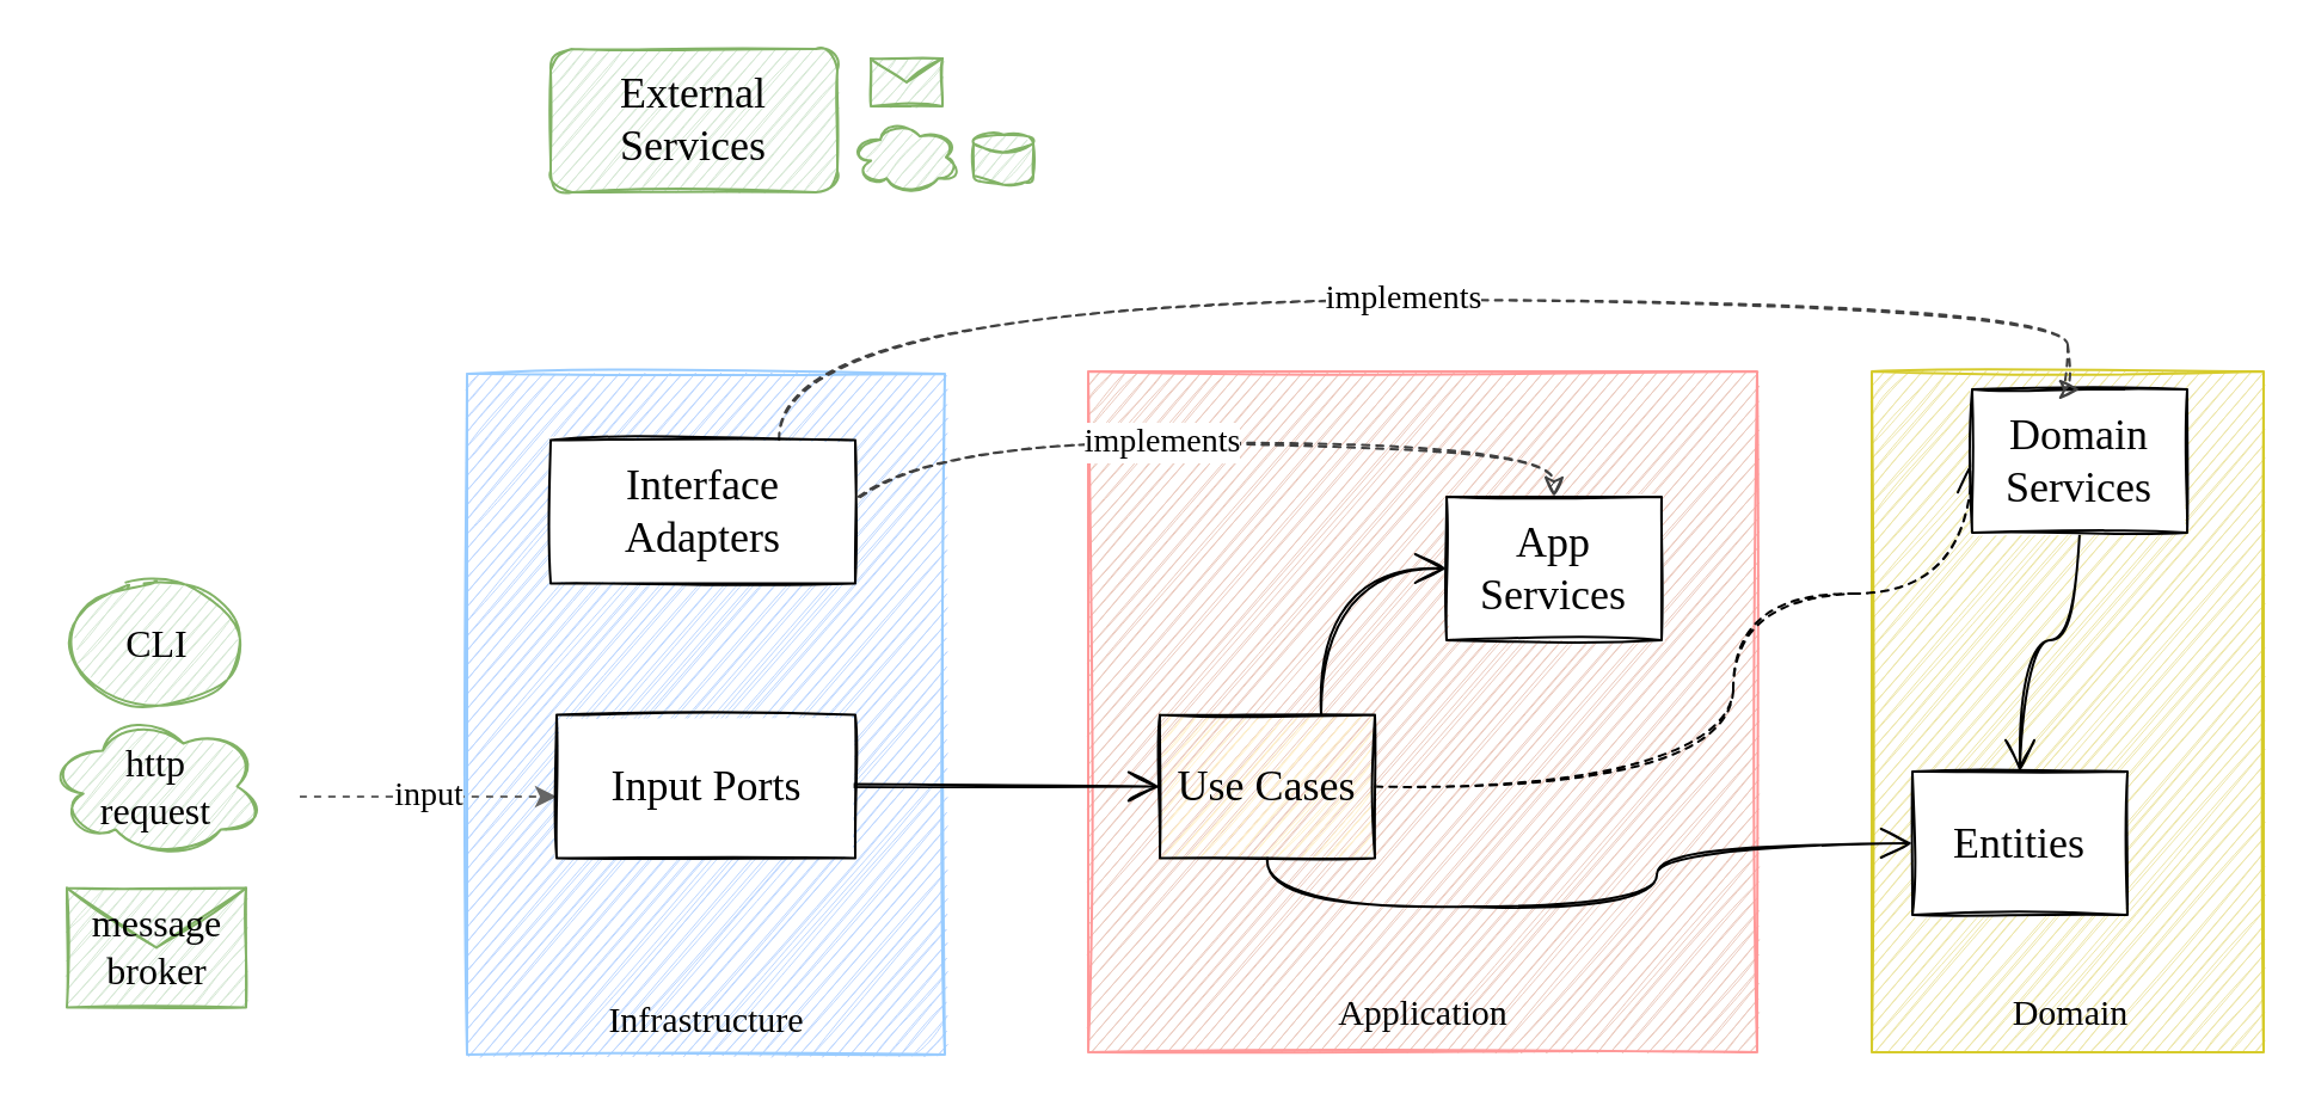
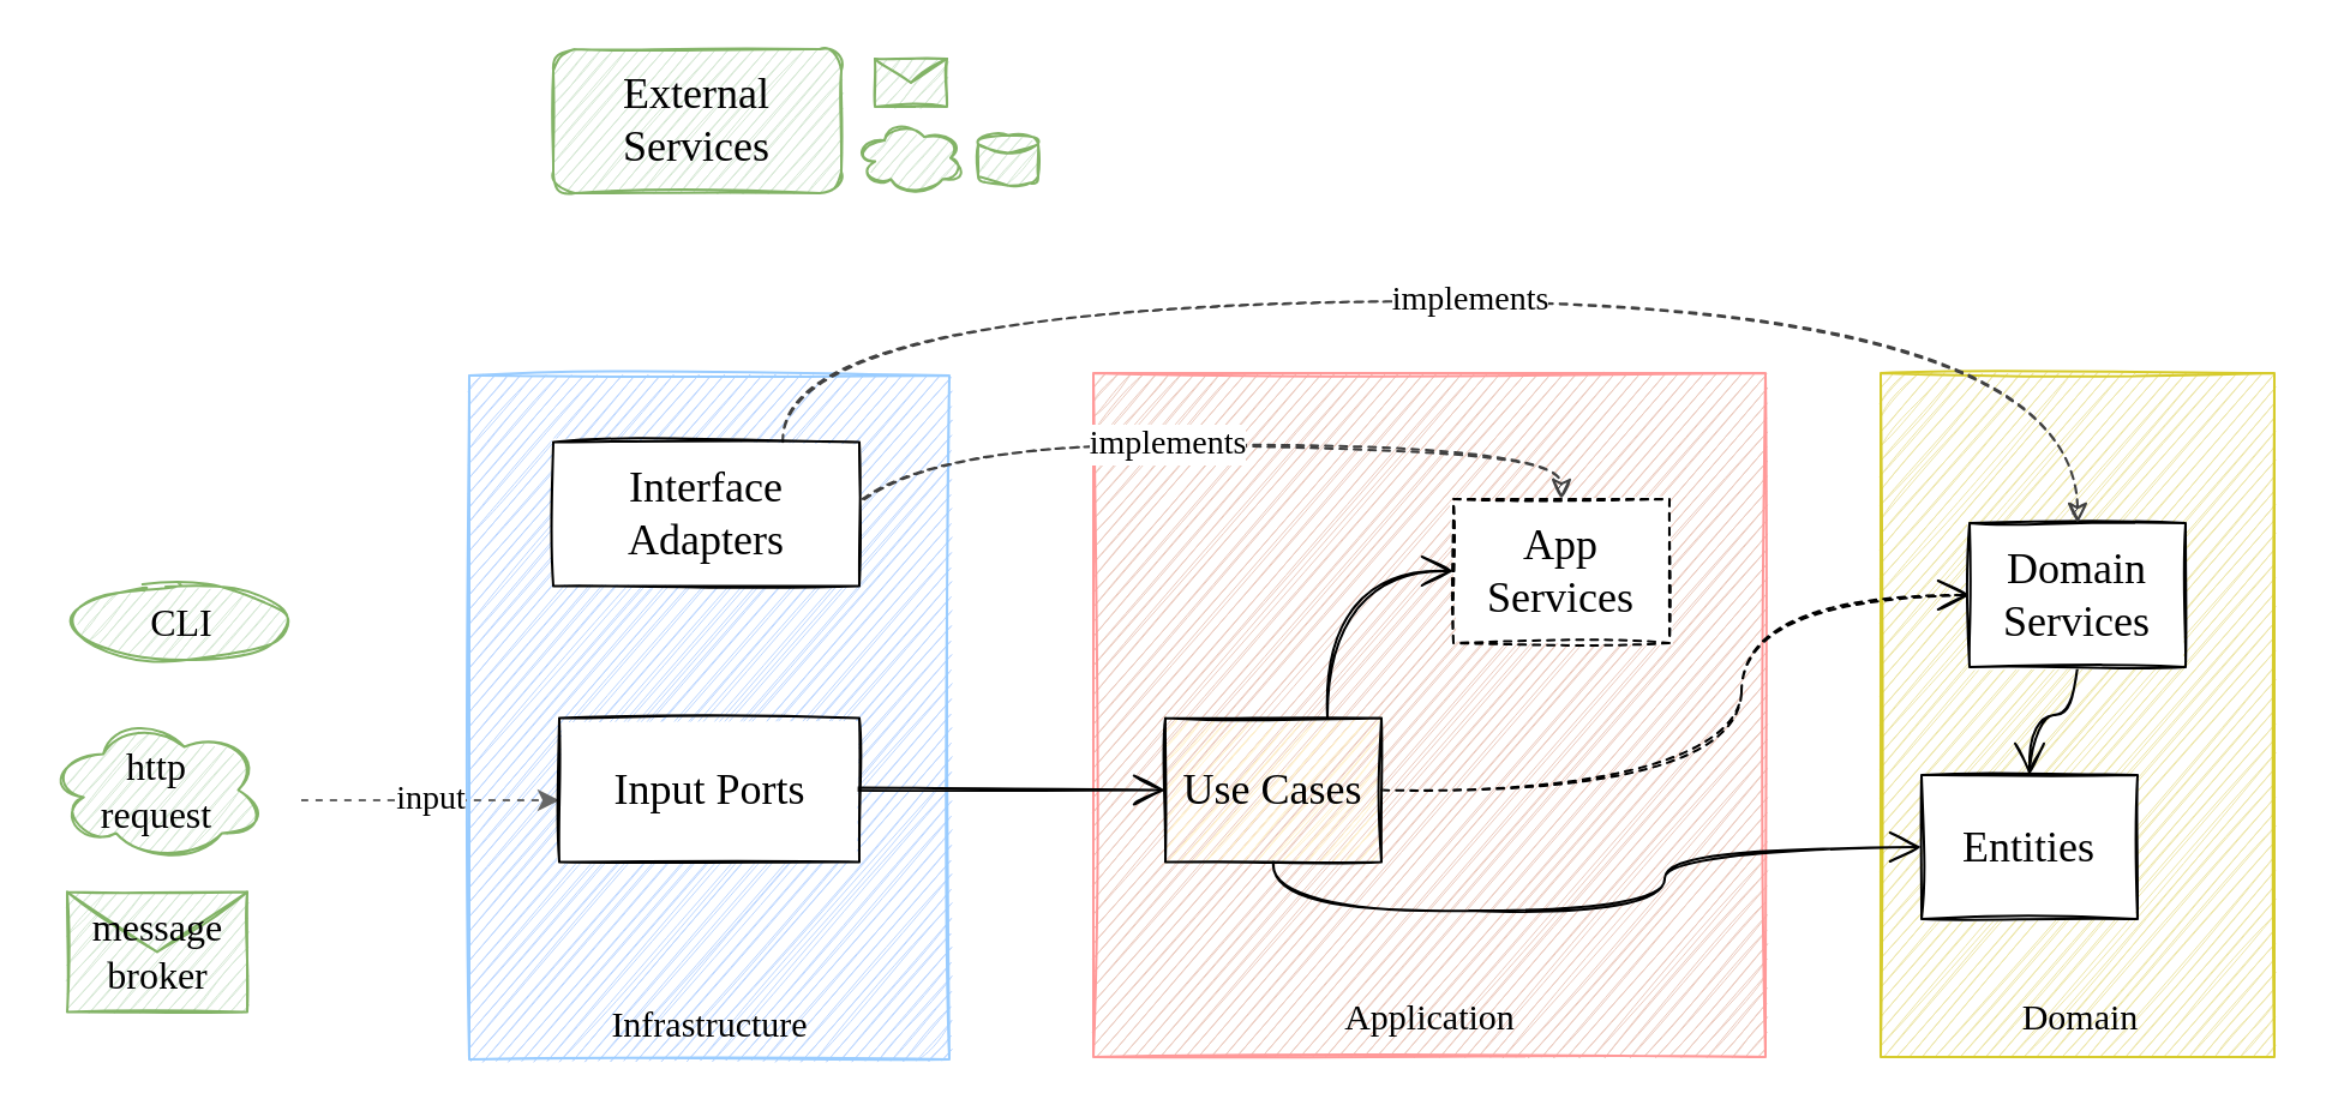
  <mxCell id="0" />
  <mxCell id="1" parent="0" />
  <mxCell id="2" value="" style="rounded=0;whiteSpace=wrap;html=1;sketch=1;perimeterSpacing=4;strokeWidth=1;fontFamily=Kalam;fontStyle=0;fillStyle=auto;strokeColor=#99CCFF;fillColor=#BDD7FF;" parent="1" vertex="1"><mxGeometry x="195" y="156" width="200" height="285" as="geometry" /></mxCell>
  <mxCell id="3" value="" style="rounded=0;whiteSpace=wrap;html=1;sketch=1;perimeterSpacing=4;strokeWidth=1;fontFamily=Kalam;fontStyle=0;fillStyle=auto;fillColor=#EBCABE;strokeColor=#FF9999;" parent="1" vertex="1"><mxGeometry x="455" y="155" width="280" height="285" as="geometry" /></mxCell>
  <mxCell id="4" value="" style="rounded=0;whiteSpace=wrap;html=1;sketch=1;perimeterSpacing=4;strokeWidth=1;fontFamily=Kalam;fontStyle=0;strokeColor=#D6CB2B;fillColor=#EDE6A8;" parent="1" vertex="1"><mxGeometry x="783" y="155" width="164" height="285" as="geometry" /></mxCell>
  <mxCell id="5" value="" style="edgeStyle=orthogonalEdgeStyle;curved=1;orthogonalLoop=1;jettySize=auto;html=1;exitX=1;exitY=0.5;exitDx=0;exitDy=0;entryX=0;entryY=0.5;entryDx=0;entryDy=0;fontFamily=Kalam;fontSize=15;sketch=1;endArrow=open;endFill=0;startSize=6;endSize=11;fontStyle=0" parent="1" source="7" target="11" edge="1"><mxGeometry relative="1" as="geometry"><Array as="points"><mxPoint x="315" y="327.5" /></Array></mxGeometry></mxCell>
  <mxCell id="6" value="input" style="edgeStyle=orthogonalEdgeStyle;curved=1;orthogonalLoop=1;jettySize=auto;html=1;dashed=1;fontFamily=Kalam;fontSize=14;strokeWidth=1;fontStyle=0;fillColor=#f5f5f5;strokeColor=#666666;" parent="1" target="7" edge="1"><mxGeometry relative="1" as="geometry"><mxPoint x="125" y="333" as="sourcePoint" /><Array as="points"><mxPoint x="125" y="333" /></Array></mxGeometry></mxCell>
  <mxCell id="7" value="Input Ports" style="rounded=0;whiteSpace=wrap;html=1;sketch=1;fontFamily=Kalam;;fontSize=18;fontStyle=0" parent="1" vertex="1"><mxGeometry x="232.5" y="298.75" width="125" height="60" as="geometry" /></mxCell>
  <mxCell id="8" value="" style="edgeStyle=orthogonalEdgeStyle;curved=1;orthogonalLoop=1;jettySize=auto;html=1;exitX=0.75;exitY=0;exitDx=0;exitDy=0;entryX=0;entryY=0.5;entryDx=0;entryDy=0;fontFamily=Kalam;sketch=1;startSize=6;endSize=11;endFill=0;endArrow=open;fontStyle=0" parent="1" source="11" target="12" edge="1"><mxGeometry relative="1" as="geometry" /></mxCell>
  <mxCell id="9" value="" style="edgeStyle=orthogonalEdgeStyle;curved=1;orthogonalLoop=1;jettySize=auto;html=1;exitX=0.5;exitY=1;exitDx=0;exitDy=0;entryX=0;entryY=0.5;entryDx=0;entryDy=0;fontFamily=Kalam;sketch=1;endArrow=open;endFill=0;startSize=6;endSize=11;fontStyle=0" parent="1" source="11" target="13" edge="1"><mxGeometry relative="1" as="geometry"><Array as="points"><mxPoint x="530" y="379" /><mxPoint x="693" y="379" /><mxPoint x="693" y="353" /></Array></mxGeometry></mxCell>
  <mxCell id="10" style="edgeStyle=orthogonalEdgeStyle;curved=1;orthogonalLoop=1;jettySize=auto;html=1;entryX=0;entryY=0.5;entryDx=0;entryDy=0;fontFamily=Kalam;sketch=1;endArrow=open;endFill=0;startSize=6;endSize=11;fontStyle=0;dashed=1;" parent="1" source="11" target="15" edge="1"><mxGeometry relative="1" as="geometry"><Array as="points"><mxPoint x="725" y="329" /><mxPoint x="725" y="248" /></Array></mxGeometry></mxCell>
  <mxCell id="11" value="Use Cases" style="rounded=0;whiteSpace=wrap;html=1;sketch=1;fontFamily=Kalam;fontSize=18;fontStyle=0;fillColor=#fff2cc;" parent="1" vertex="1"><mxGeometry x="485" y="298.75" width="90" height="60" as="geometry" /></mxCell>
- <mxCell id="12" value="App Services" style="rounded=0;whiteSpace=wrap;html=1;sketch=1;fontFamily=Kalam;;fontSize=18;fontStyle=0" parent="1" vertex="1"><mxGeometry x="605" y="207.5" width="90" height="60" as="geometry" /></mxCell>
+ <mxCell id="12" value="App Services" style="rounded=0;whiteSpace=wrap;html=1;sketch=1;fontFamily=Kalam;fontSize=18;fontStyle=0;dashed=1;" parent="1" vertex="1"><mxGeometry x="605" y="207.5" width="90" height="60" as="geometry" /></mxCell>
  <mxCell id="13" value="Entities" style="rounded=0;whiteSpace=wrap;html=1;sketch=1;fontFamily=Kalam;;fontSize=18;fontStyle=0" parent="1" vertex="1"><mxGeometry x="800" y="322.5" width="90" height="60" as="geometry" /></mxCell>
  <mxCell id="14" style="edgeStyle=orthogonalEdgeStyle;curved=1;orthogonalLoop=1;jettySize=auto;html=1;entryX=0.5;entryY=0;entryDx=0;entryDy=0;fontFamily=Kalam;endFill=0;endArrow=open;endSize=11;startSize=6;sketch=1;fontStyle=0" parent="1" source="15" target="13" edge="1"><mxGeometry relative="1" as="geometry" /></mxCell>
- <mxCell id="15" value="Domain Services" style="rounded=0;whiteSpace=wrap;html=1;sketch=1;fontFamily=Kalam;;fontSize=18;fontStyle=0" parent="1" vertex="1"><mxGeometry x="825" y="162.5" width="90" height="60" as="geometry" /></mxCell>
+ <mxCell id="15" value="Domain Services" style="rounded=0;whiteSpace=wrap;html=1;sketch=1;fontFamily=Kalam;;fontSize=18;fontStyle=0" parent="1" vertex="1"><mxGeometry x="820" y="217.5" width="90" height="60" as="geometry" /></mxCell>
  <mxCell id="16" value="implements" style="edgeStyle=orthogonalEdgeStyle;curved=1;orthogonalLoop=1;jettySize=auto;html=1;entryX=0.5;entryY=0;entryDx=0;entryDy=0;fontSize=14;strokeWidth=1;dashed=1;sketch=1;strokeColor=#404040;fontFamily=Kalam;fontStyle=0" parent="1" target="12" edge="1"><mxGeometry relative="1" as="geometry"><mxPoint x="345" y="232.5" as="sourcePoint" /><Array as="points"><mxPoint x="345" y="185" /><mxPoint x="650" y="185" /></Array></mxGeometry></mxCell>
  <mxCell id="17" value="implements" style="edgeStyle=orthogonalEdgeStyle;curved=1;orthogonalLoop=1;jettySize=auto;html=1;entryX=0.5;entryY=0;entryDx=0;entryDy=0;fontSize=14;strokeWidth=1;exitX=0.75;exitY=0;exitDx=0;exitDy=0;dashed=1;sketch=1;strokeColor=#404040;fontFamily=Kalam;fontStyle=0" parent="1" source="18" target="15" edge="1"><mxGeometry relative="1" as="geometry"><Array as="points"><mxPoint x="326" y="125" /><mxPoint x="865" y="125" /></Array></mxGeometry></mxCell>
  <mxCell id="18" value="Interface Adapters" style="rounded=0;whiteSpace=wrap;html=1;sketch=1;fontFamily=Kalam;;fontSize=18;fontStyle=0" parent="1" vertex="1"><mxGeometry x="230" y="183.75" width="127.5" height="60" as="geometry" /></mxCell>
  <mxCell id="19" value="External Services" style="rounded=1;whiteSpace=wrap;html=1;sketch=1;strokeWidth=1;fontFamily=Kalam;;fontSize=18;strokeColor=#82b366;fontStyle=0;fillColor=#d5e8d4;" parent="1" vertex="1"><mxGeometry x="230" y="20" width="120" height="60" as="geometry" /></mxCell>
  <mxCell id="20" value="Infrastructure" style="text;html=1;align=center;verticalAlign=middle;resizable=0;points=[];autosize=1;strokeColor=none;fontSize=15;fontFamily=Kalam;rotation=0;fontStyle=0" parent="1" vertex="1"><mxGeometry x="242.5" y="411" width="105" height="30" as="geometry" /></mxCell>
  <mxCell id="21" value="Application" style="text;html=1;align=center;verticalAlign=middle;resizable=0;points=[];autosize=1;strokeColor=none;fontSize=15;fontFamily=Kalam;rotation=0;fontStyle=0" parent="1" vertex="1"><mxGeometry x="550" y="407.5" width="90" height="30" as="geometry" /></mxCell>
  <mxCell id="22" value="Domain" style="text;html=1;align=center;verticalAlign=middle;resizable=0;points=[];autosize=1;strokeColor=none;fontSize=15;fontFamily=Kalam;rotation=0;fontStyle=0" parent="1" vertex="1"><mxGeometry x="828.5" y="407.5" width="75" height="30" as="geometry" /></mxCell>
- <mxCell id="23" value="CLI" style="ellipse;whiteSpace=wrap;html=1;rounded=1;fontFamily=Kalam;fontSize=16;sketch=1;strokeColor=#82b366;fillColor=#d5e8d4;" parent="1" vertex="1"><mxGeometry x="27.5" y="243.75" width="75" height="50" as="geometry" /></mxCell>
+ <mxCell id="23" value="CLI" style="ellipse;whiteSpace=wrap;html=1;rounded=1;fontFamily=Kalam;fontSize=16;sketch=1;strokeColor=#82b366;fillColor=#d5e8d4;" parent="1" vertex="1"><mxGeometry x="27.5" y="243.75" width="95" height="30" as="geometry" /></mxCell>
  <mxCell id="24" value="http&lt;br&gt;request" style="ellipse;shape=cloud;whiteSpace=wrap;html=1;rounded=1;sketch=1;fontFamily=Kalam;fontSize=16;strokeColor=#82b366;fillColor=#d5e8d4;" parent="1" vertex="1"><mxGeometry x="20" y="298.75" width="90" height="60" as="geometry" /></mxCell>
  <mxCell id="25" value="message broker" style="shape=message;html=1;whiteSpace=wrap;html=1;outlineConnect=0;rounded=1;sketch=1;fontFamily=Kalam;fontSize=16;strokeColor=#82b366;fillColor=#d5e8d4;" parent="1" vertex="1"><mxGeometry x="27.5" y="371.25" width="75" height="50" as="geometry" /></mxCell>
  <mxCell id="26" value="" style="shape=message;html=1;whiteSpace=wrap;html=1;outlineConnect=0;rounded=1;sketch=1;fontFamily=Kalam;fontSize=16;strokeColor=#82b366;fillColor=#d5e8d4;" parent="1" vertex="1"><mxGeometry x="364" y="24" width="30" height="20" as="geometry" /></mxCell>
  <mxCell id="27" value="" style="ellipse;shape=cloud;whiteSpace=wrap;html=1;rounded=1;sketch=1;fontFamily=Kalam;fontSize=16;strokeColor=#82b366;fillColor=#d5e8d4;" parent="1" vertex="1"><mxGeometry x="357" y="50.67" width="44" height="29.33" as="geometry" /></mxCell>
  <mxCell id="28" value="" style="shape=cylinder3;whiteSpace=wrap;html=1;boundedLbl=1;backgroundOutline=1;size=3.722;rounded=1;sketch=1;fontFamily=Kalam;fontSize=16;strokeColor=#82b366;fillColor=#d5e8d4;" parent="1" vertex="1"><mxGeometry x="407" y="55.84" width="25" height="20.99" as="geometry" /></mxCell>
